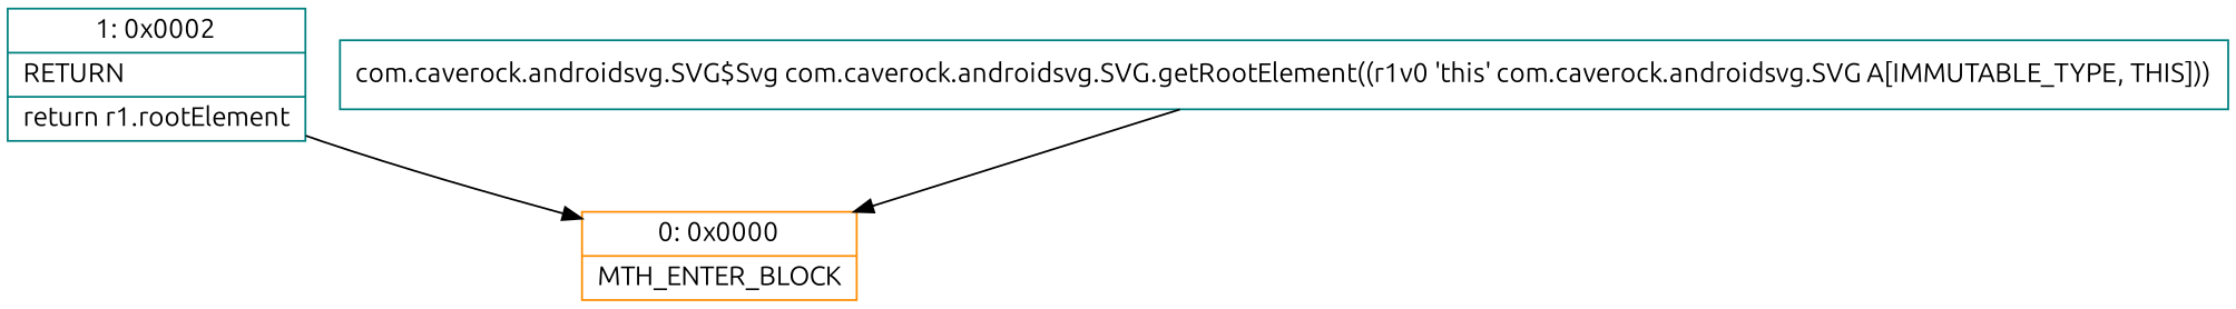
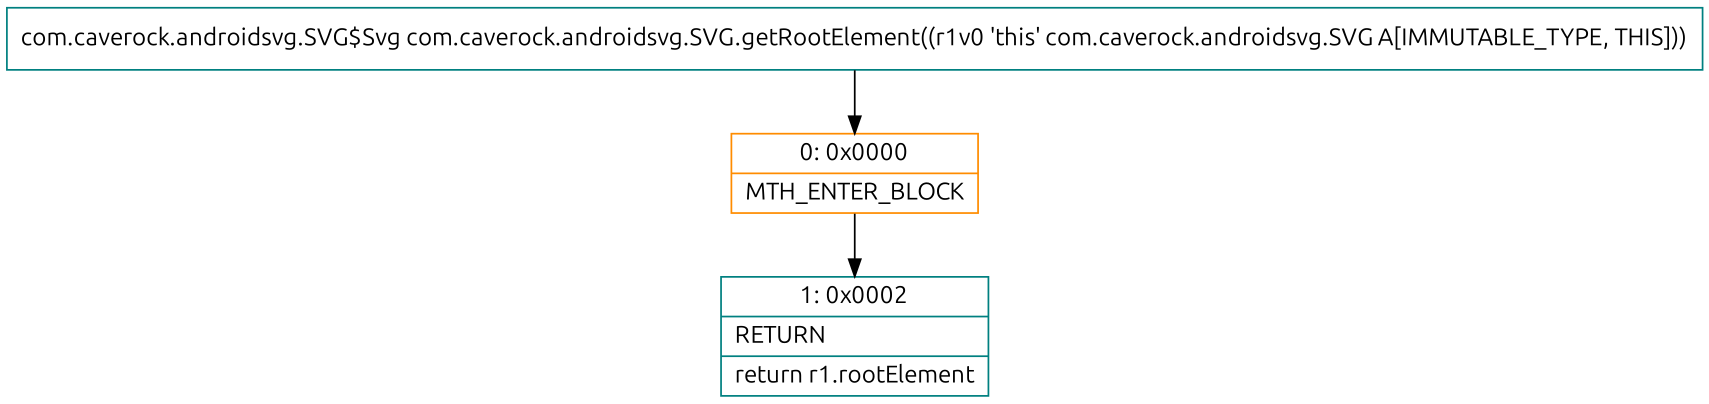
  digraph {
    fontname=Ubuntu
    node [shape=record color=teal fontname=Ubuntu]
    edge [fontname=Ubuntu]
    n1 [label="{0\:\ 0x0000|MTH_ENTER_BLOCK\l}" color=darkorange]
    n2 [label="{1\:\ 0x0002|RETURN\l|return r1.rootElement\l}"]
    n3 [label="{com.caverock.androidsvg.SVG$Svg com.caverock.androidsvg.SVG.getRootElement((r1v0 'this' com.caverock.androidsvg.SVG A[IMMUTABLE_TYPE, THIS])) }"]
-   n2 -> n1
+   n1 -> n2
    n3 -> n1
  }
